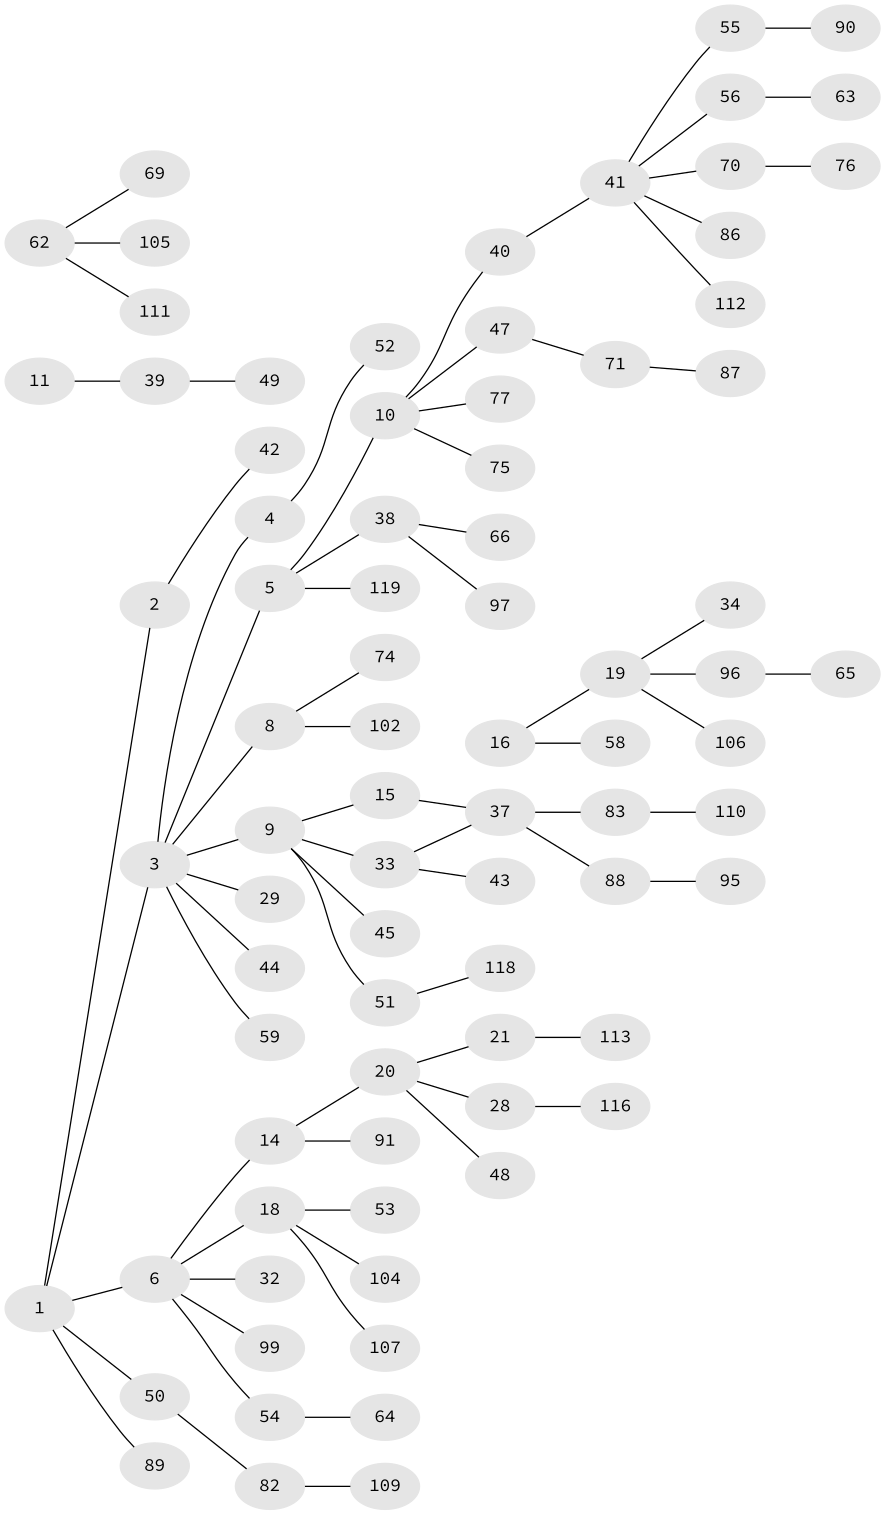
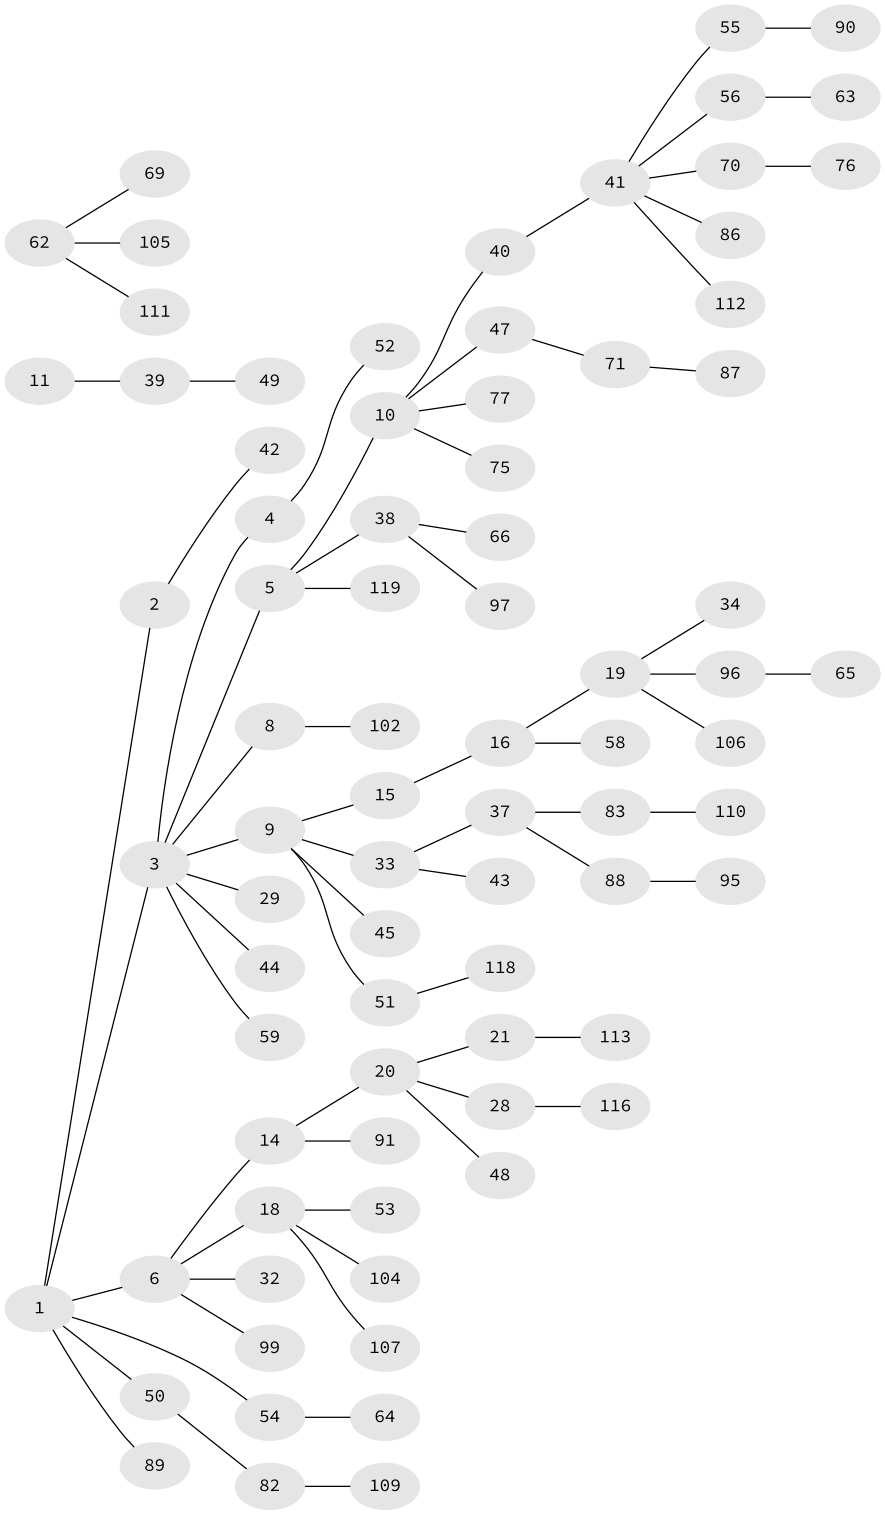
  graph {
    fontname="Source Code Pro"
    rankdir=LR
    node [color=gray90 fontname="Source Code Pro" style=filled]
    edge [fontname="Source Code Pro"]
    1 [super="+26"]
    2 [super="+25"]
    3 [super="+108"]
    6 [super="+46"]
    50 [super="+121"]
    89
    42 [super="+122"]
    4 [super="+17"]
    5 [super="+7"]
    8 [super="+60"]
    9 [super="+12"]
    29
    44 [super="+80"]
    59
    14 [super="+72"]
    18 [super="+30"]
    32
    54 [super="+101"]
    99 [super="+114"]
    82
    52 [super="+68"]
    10 [super="+35"]
    38
    119
-   74 [super="+93"]
    102
    15 [super="+27"]
    33
    45
    51 [super="+94"]
    40
    47 [super="+115"]
    77
    75
    66
    97 [super="+103"]
    20
    91
    53 [super="+81"]
    104
    107
    64
    11 [super="+84"]
    39 [super="+78"]
    16
    37 [super="+73"]
    43
    118
    41 [super="+61"]
    71 [super="+79"]
    49
    21 [super="+22"]
    28 [super="+31"]
    48
    19 [super="+23"]
    58 [super="+67"]
    34
    96 [super="+117"]
    106
    65
    113
    116
    83
    88 [super="+92"]
    62 [super="+100"]
    69 [super="+85"]
    105
    111
    110
    95
    55
    56
    70
    86 [super="+120"]
    112
    90
    63
    76
    87
    109
    1 -- 2
    1 -- 3
    1 -- 6
    1 -- 50
    1 -- 89
    2 -- 42
    3 -- 4
    3 -- 5
    3 -- 8
    3 -- 9
    3 -- 29
    3 -- 44
    3 -- 59
    6 -- 14
    6 -- 18
    6 -- 32
-   6 -- 54
+   1 -- 54
    6 -- 99
    50 -- 82
    4 -- 52
    5 -- 10
    5 -- 38
    5 -- 119
-   8 -- 74
    8 -- 102
    9 -- 15
    9 -- 33
    9 -- 45
    9 -- 51
    14 -- 20
    14 -- 91
    18 -- 53
    18 -- 104
    18 -- 107
    54 -- 64
    82 -- 109
    10 -- 40
    10 -- 47
    10 -- 77
    10 -- 75
    38 -- 66
    38 -- 97
-   15 -- 37
+   15 -- 16
    33 -- 37
    33 -- 43
    51 -- 118
    40 -- 41
    47 -- 71
    20 -- 21
    20 -- 28
    20 -- 48
    11 -- 39
    39 -- 49
    16 -- 19
    16 -- 58
    37 -- 83
    37 -- 88
    41 -- 55
    41 -- 56
    41 -- 70
    41 -- 86
    41 -- 112
    71 -- 87
    21 -- 113
    28 -- 116
    19 -- 34
    19 -- 96
    19 -- 106
    96 -- 65
    83 -- 110
    88 -- 95
    62 -- 69
    62 -- 105
    62 -- 111
    55 -- 90
    56 -- 63
    70 -- 76
  }
